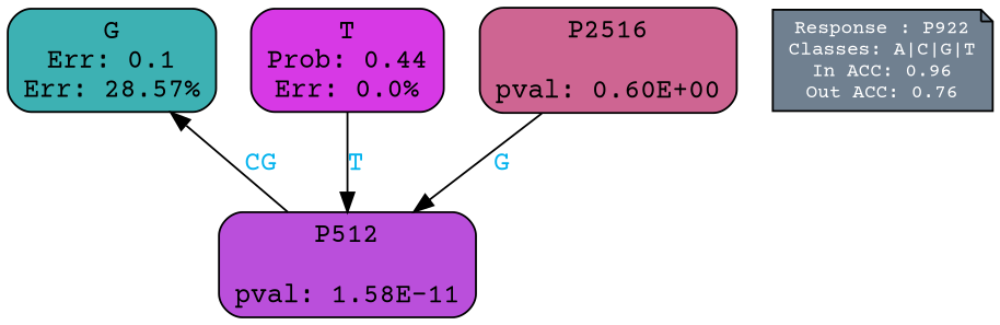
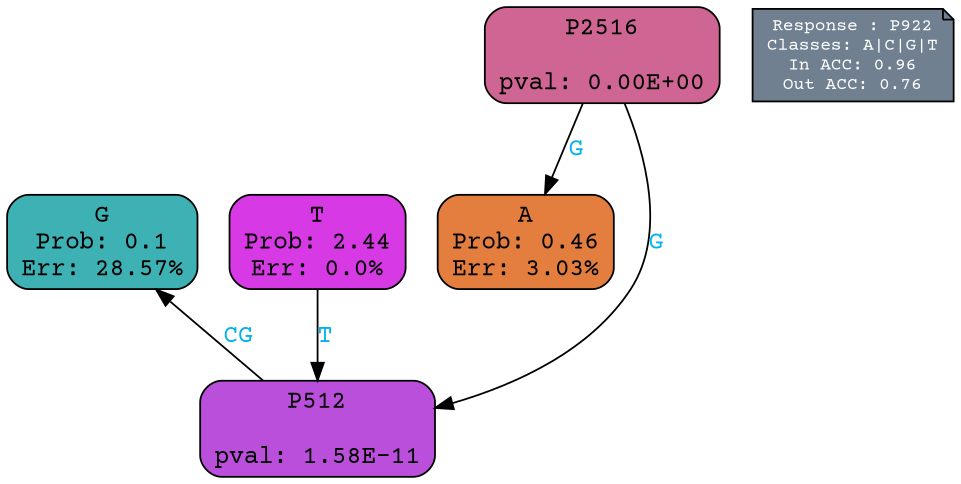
  digraph {
    fontname="Courier Prime"
    ranksep=equally
    splines=polylines
    node [color=black fontname="Courier Prime" shape=box style="filled, rounded"]
    edge [fontcolor=deepskyblue2 fontname="Courier Prime"]
-   n1 [fillcolor="#3db1b3" label="G\nErr: 0.1\nErr: 28.57%"]
-   n2 [fillcolor="#d739e5" label="T\nProb: 0.44\nErr: 0.0%"]
+   n1 [fillcolor="#3db1b3" label="G\nProb: 0.1\nErr: 28.57%"]
+   n2 [fillcolor="#d739e5" label="T\nProb: 2.44\nErr: 0.0%"]
+   n3 [fillcolor="#e47e3e" label="A\nProb: 0.46\nErr: 3.03%"]
    n4 [align=left fillcolor=slategray fontcolor=white fontsize=10 label="Response : P922\nClasses: A|C|G|T\nIn ACC: 0.96\nOut ACC: 0.76\n" shape=note style=filled]
-   n5 [fillcolor="#ce6592" label="P2516\n\npval: 0.60E+00"]
+   n5 [fillcolor="#ce6592" label="P2516\n\npval: 0.00E+00"]
    n6 [fillcolor="#ba4fdb" label="P512\n\npval: 1.58E-11"]
    subgraph sub_1 {
      rank=same
      n1
      n2
+     n3
    }
    subgraph sub_2 {
      rank=same
      n4
      n5
    }
    n2 -> n6 [label=T]
+   n5 -> n3 [label=G]
    n5 -> n6 [label=G]
    n6 -> n1 [label=CG]
  }
